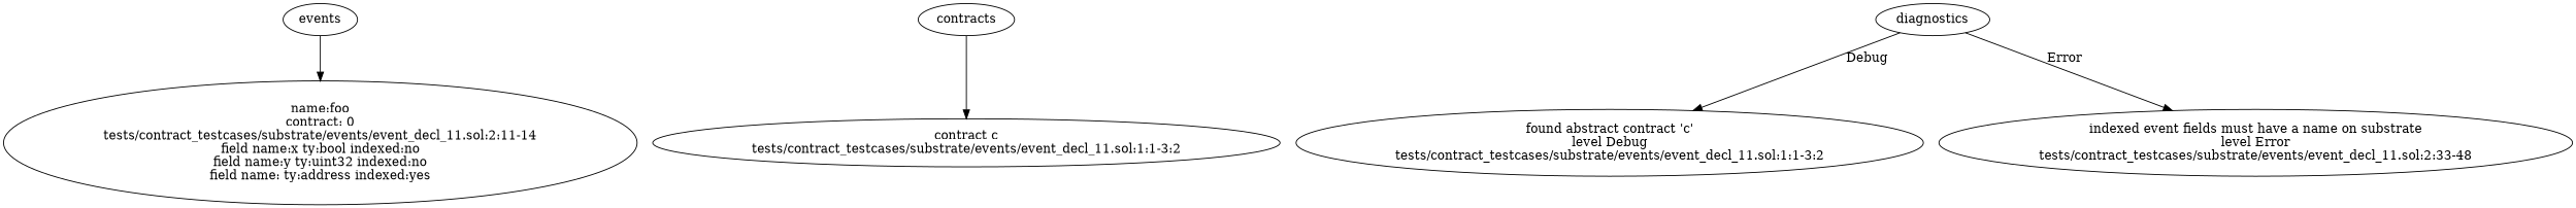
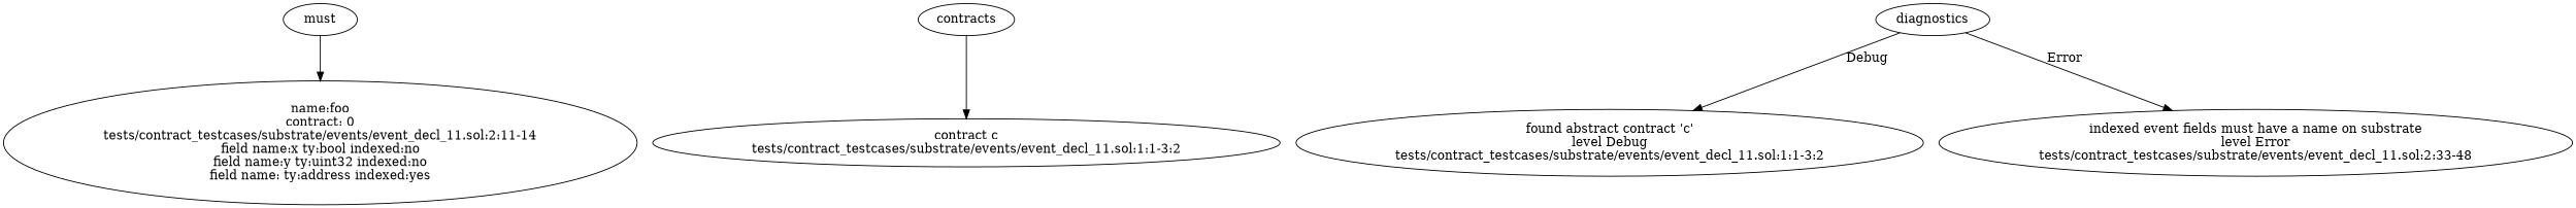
  strict digraph {
    n1 [label="name:foo\ncontract: 0\ntests/contract_testcases/substrate/events/event_decl_11.sol:2:11-14\nfield name:x ty:bool indexed:no\nfield name:y ty:uint32 indexed:no\nfield name: ty:address indexed:yes"]
    n2 [label="contract c\ntests/contract_testcases/substrate/events/event_decl_11.sol:1:1-3:2"]
    n3 [label="found abstract contract 'c'\nlevel Debug\ntests/contract_testcases/substrate/events/event_decl_11.sol:1:1-3:2"]
    n4 [label="indexed event fields must have a name on substrate\nlevel Error\ntests/contract_testcases/substrate/events/event_decl_11.sol:2:33-48"]
-   events
+   events [label=must]
    contracts
    diagnostics
    events -> n1
    contracts -> n2
    diagnostics -> n3 [label=Debug]
    diagnostics -> n4 [label=Error]
  }
